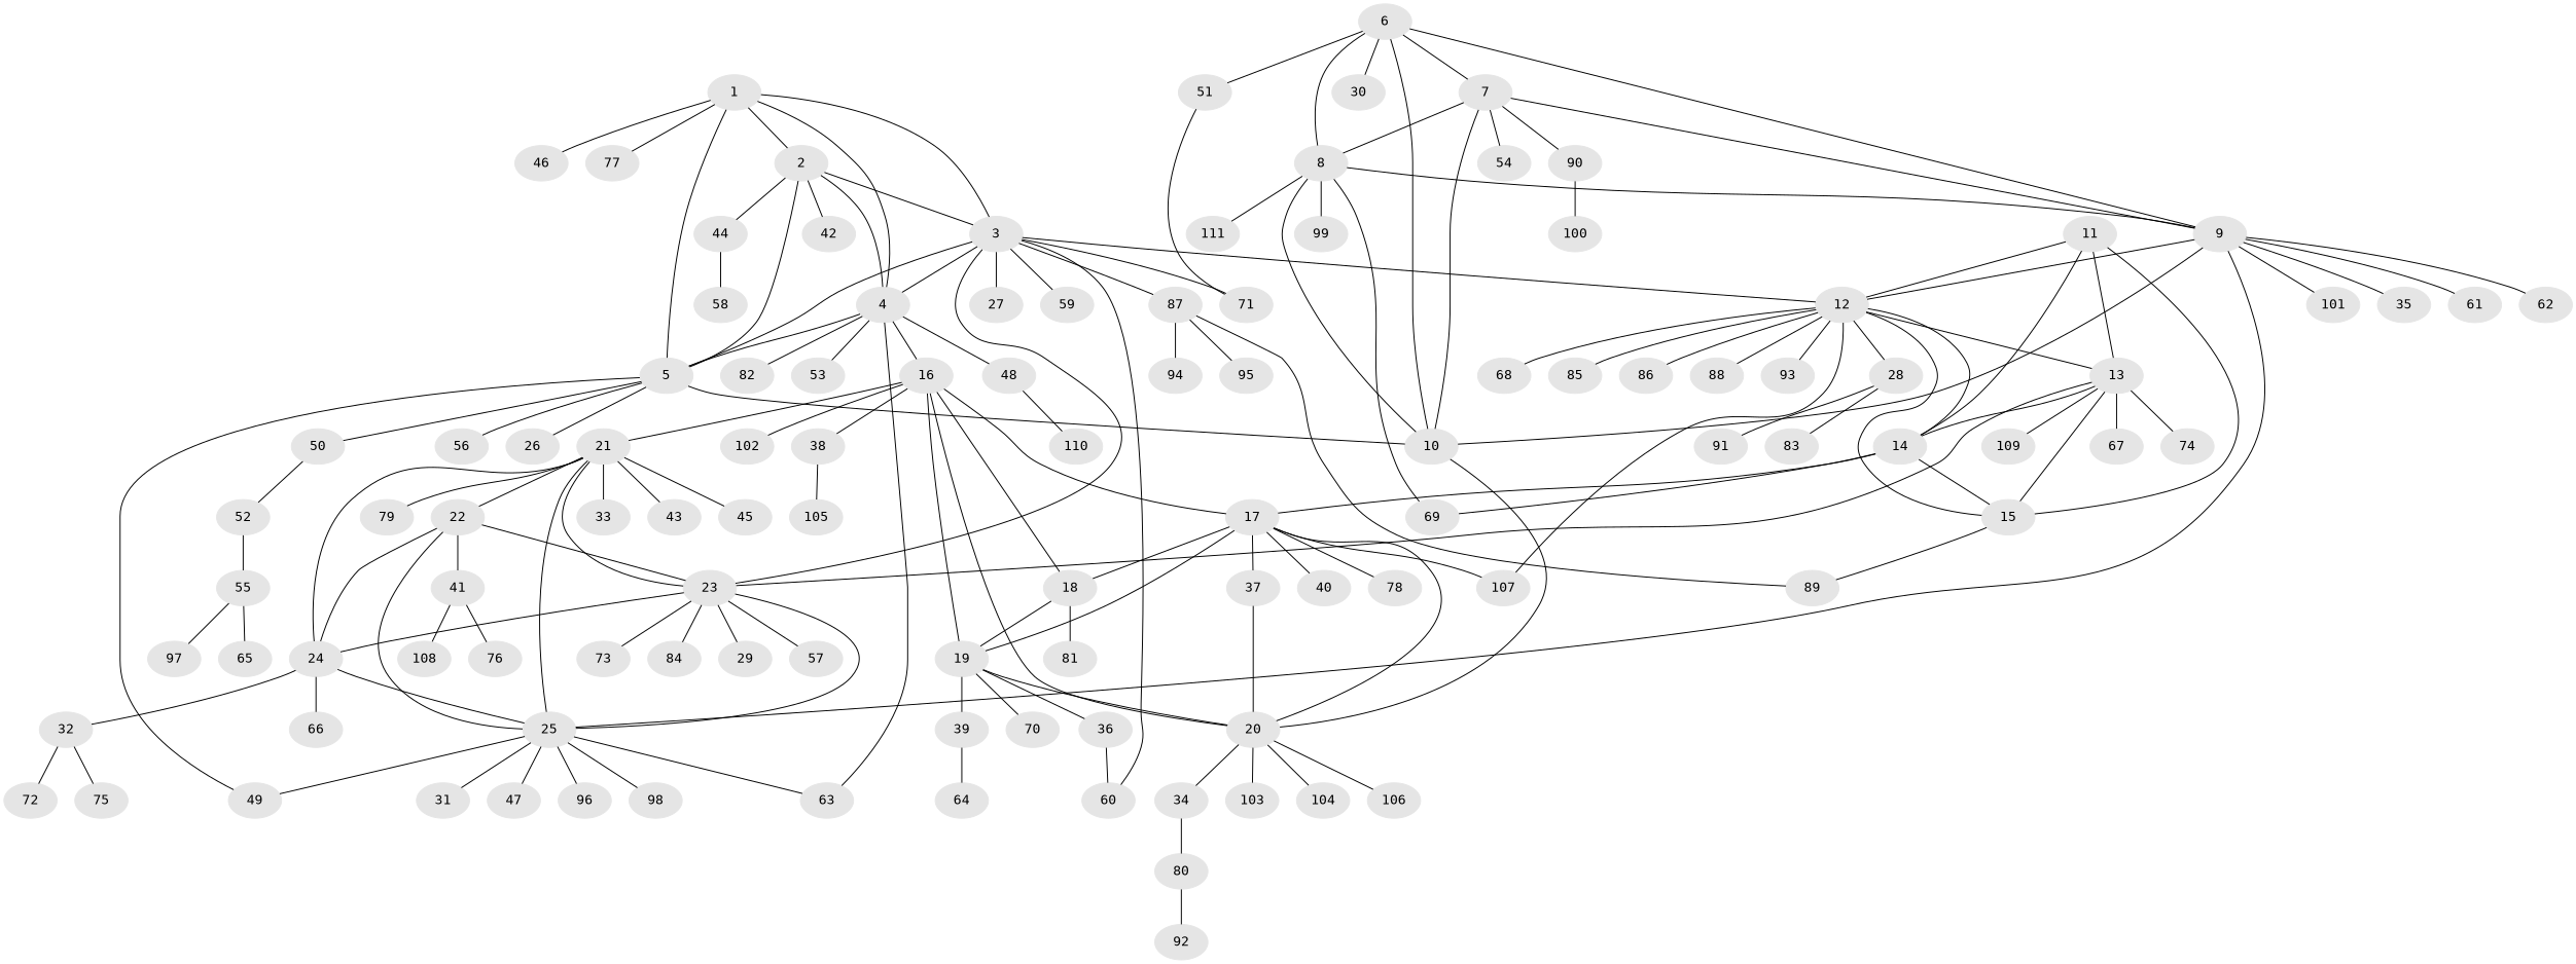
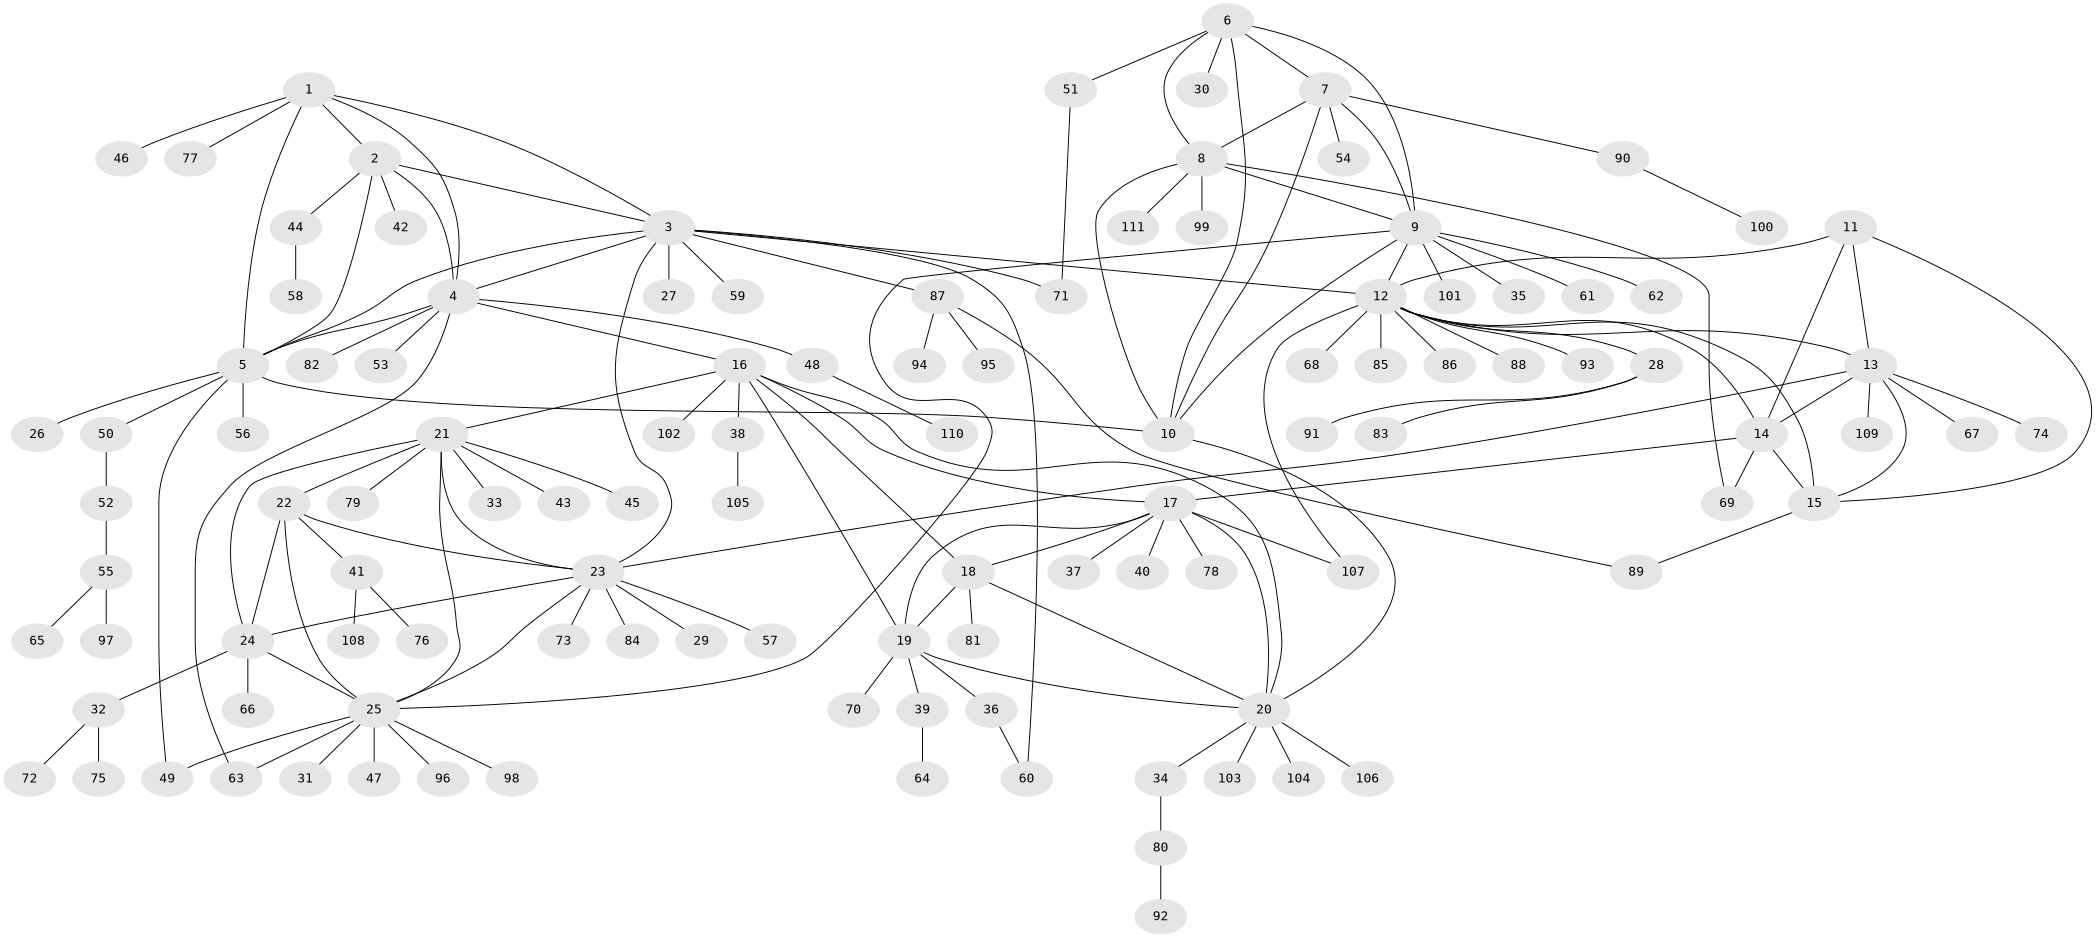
  graph {
    fontname="DejaVu Sans Mono"
    node [color=gray90 fontname="DejaVu Sans Mono" style=filled]
    edge [fontname="DejaVu Sans Mono"]
    1
    2
    3
    4
    5
    46
    77
    42
    44
    12
    23
    27
    59
    60
    71
    87
    16
    48
    53
    63
    82
    10
    26
    49
    50
    56
    58
    13
    14
    15
    28
    68
    85
    86
    88
    93
    107
    25
    24
    29
    57
    73
    84
    89
    94
    95
    20
    17
    18
    19
    21
    38
    102
    110
    52
    6
    7
    8
    9
    30
    51
    54
    90
    69
    99
    111
    35
    61
    62
    101
    100
    31
    47
    96
    98
    34
    103
    104
    106
    11
    67
    74
    109
    83
    91
    37
    40
    78
    81
    36
    39
    70
    22
    33
    43
    45
    79
    105
    64
    80
    41
    32
    66
    76
    108
    72
    75
    55
    65
    97
    92
    1 -- 2
    1 -- 3
    1 -- 4
    1 -- 5
    1 -- 46
    1 -- 77
    2 -- 3
    2 -- 4
    2 -- 5
    2 -- 42
    2 -- 44
    3 -- 4
    3 -- 5
    3 -- 12
    3 -- 23
    3 -- 27
    3 -- 59
    3 -- 60
    3 -- 71
    3 -- 87
    4 -- 5
    4 -- 16
    4 -- 48
    4 -- 53
    4 -- 63
    4 -- 82
    5 -- 10
    5 -- 26
    5 -- 49
    5 -- 50
    5 -- 56
    44 -- 58
    12 -- 13
    12 -- 14
    12 -- 15
    12 -- 28
    12 -- 68
    12 -- 85
    12 -- 86
    12 -- 88
    12 -- 93
    12 -- 107
    23 -- 25
    23 -- 24
    23 -- 29
    23 -- 57
    23 -- 73
    23 -- 84
    87 -- 89
    87 -- 94
    87 -- 95
    16 -- 20
    16 -- 17
    16 -- 18
    16 -- 19
    16 -- 21
    16 -- 38
    16 -- 102
    48 -- 110
    10 -- 20
    50 -- 52
    13 -- 23
    13 -- 14
    13 -- 15
    13 -- 67
    13 -- 74
    13 -- 109
    14 -- 15
    14 -- 17
    14 -- 69
    15 -- 89
    28 -- 83
    28 -- 91
    25 -- 63
    25 -- 49
    25 -- 31
    25 -- 47
    25 -- 96
    25 -- 98
    24 -- 25
    24 -- 32
    24 -- 66
    20 -- 34
    20 -- 103
    20 -- 104
    20 -- 106
    17 -- 107
    17 -- 20
    17 -- 18
    17 -- 19
    17 -- 37
    17 -- 40
    17 -- 78
-   37 -- 20
+   18 -- 20
    18 -- 19
    18 -- 81
    19 -- 20
    19 -- 36
    19 -- 39
    19 -- 70
    21 -- 23
    21 -- 25
    21 -- 24
    21 -- 22
    21 -- 33
    21 -- 43
    21 -- 45
    21 -- 79
    38 -- 105
    52 -- 55
    6 -- 10
    6 -- 7
    6 -- 8
    6 -- 9
    6 -- 30
    6 -- 51
    7 -- 10
    7 -- 8
    7 -- 9
    7 -- 54
    7 -- 90
    8 -- 10
    8 -- 9
    8 -- 69
    8 -- 99
    8 -- 111
    9 -- 12
    9 -- 10
    9 -- 25
    9 -- 35
    9 -- 61
    9 -- 62
    9 -- 101
    51 -- 71
    90 -- 100
    34 -- 80
    11 -- 12
    11 -- 13
    11 -- 14
    11 -- 15
    36 -- 60
    39 -- 64
    22 -- 23
    22 -- 25
    22 -- 24
    22 -- 41
    80 -- 92
    41 -- 76
    41 -- 108
    32 -- 72
    32 -- 75
    55 -- 65
    55 -- 97
  }
